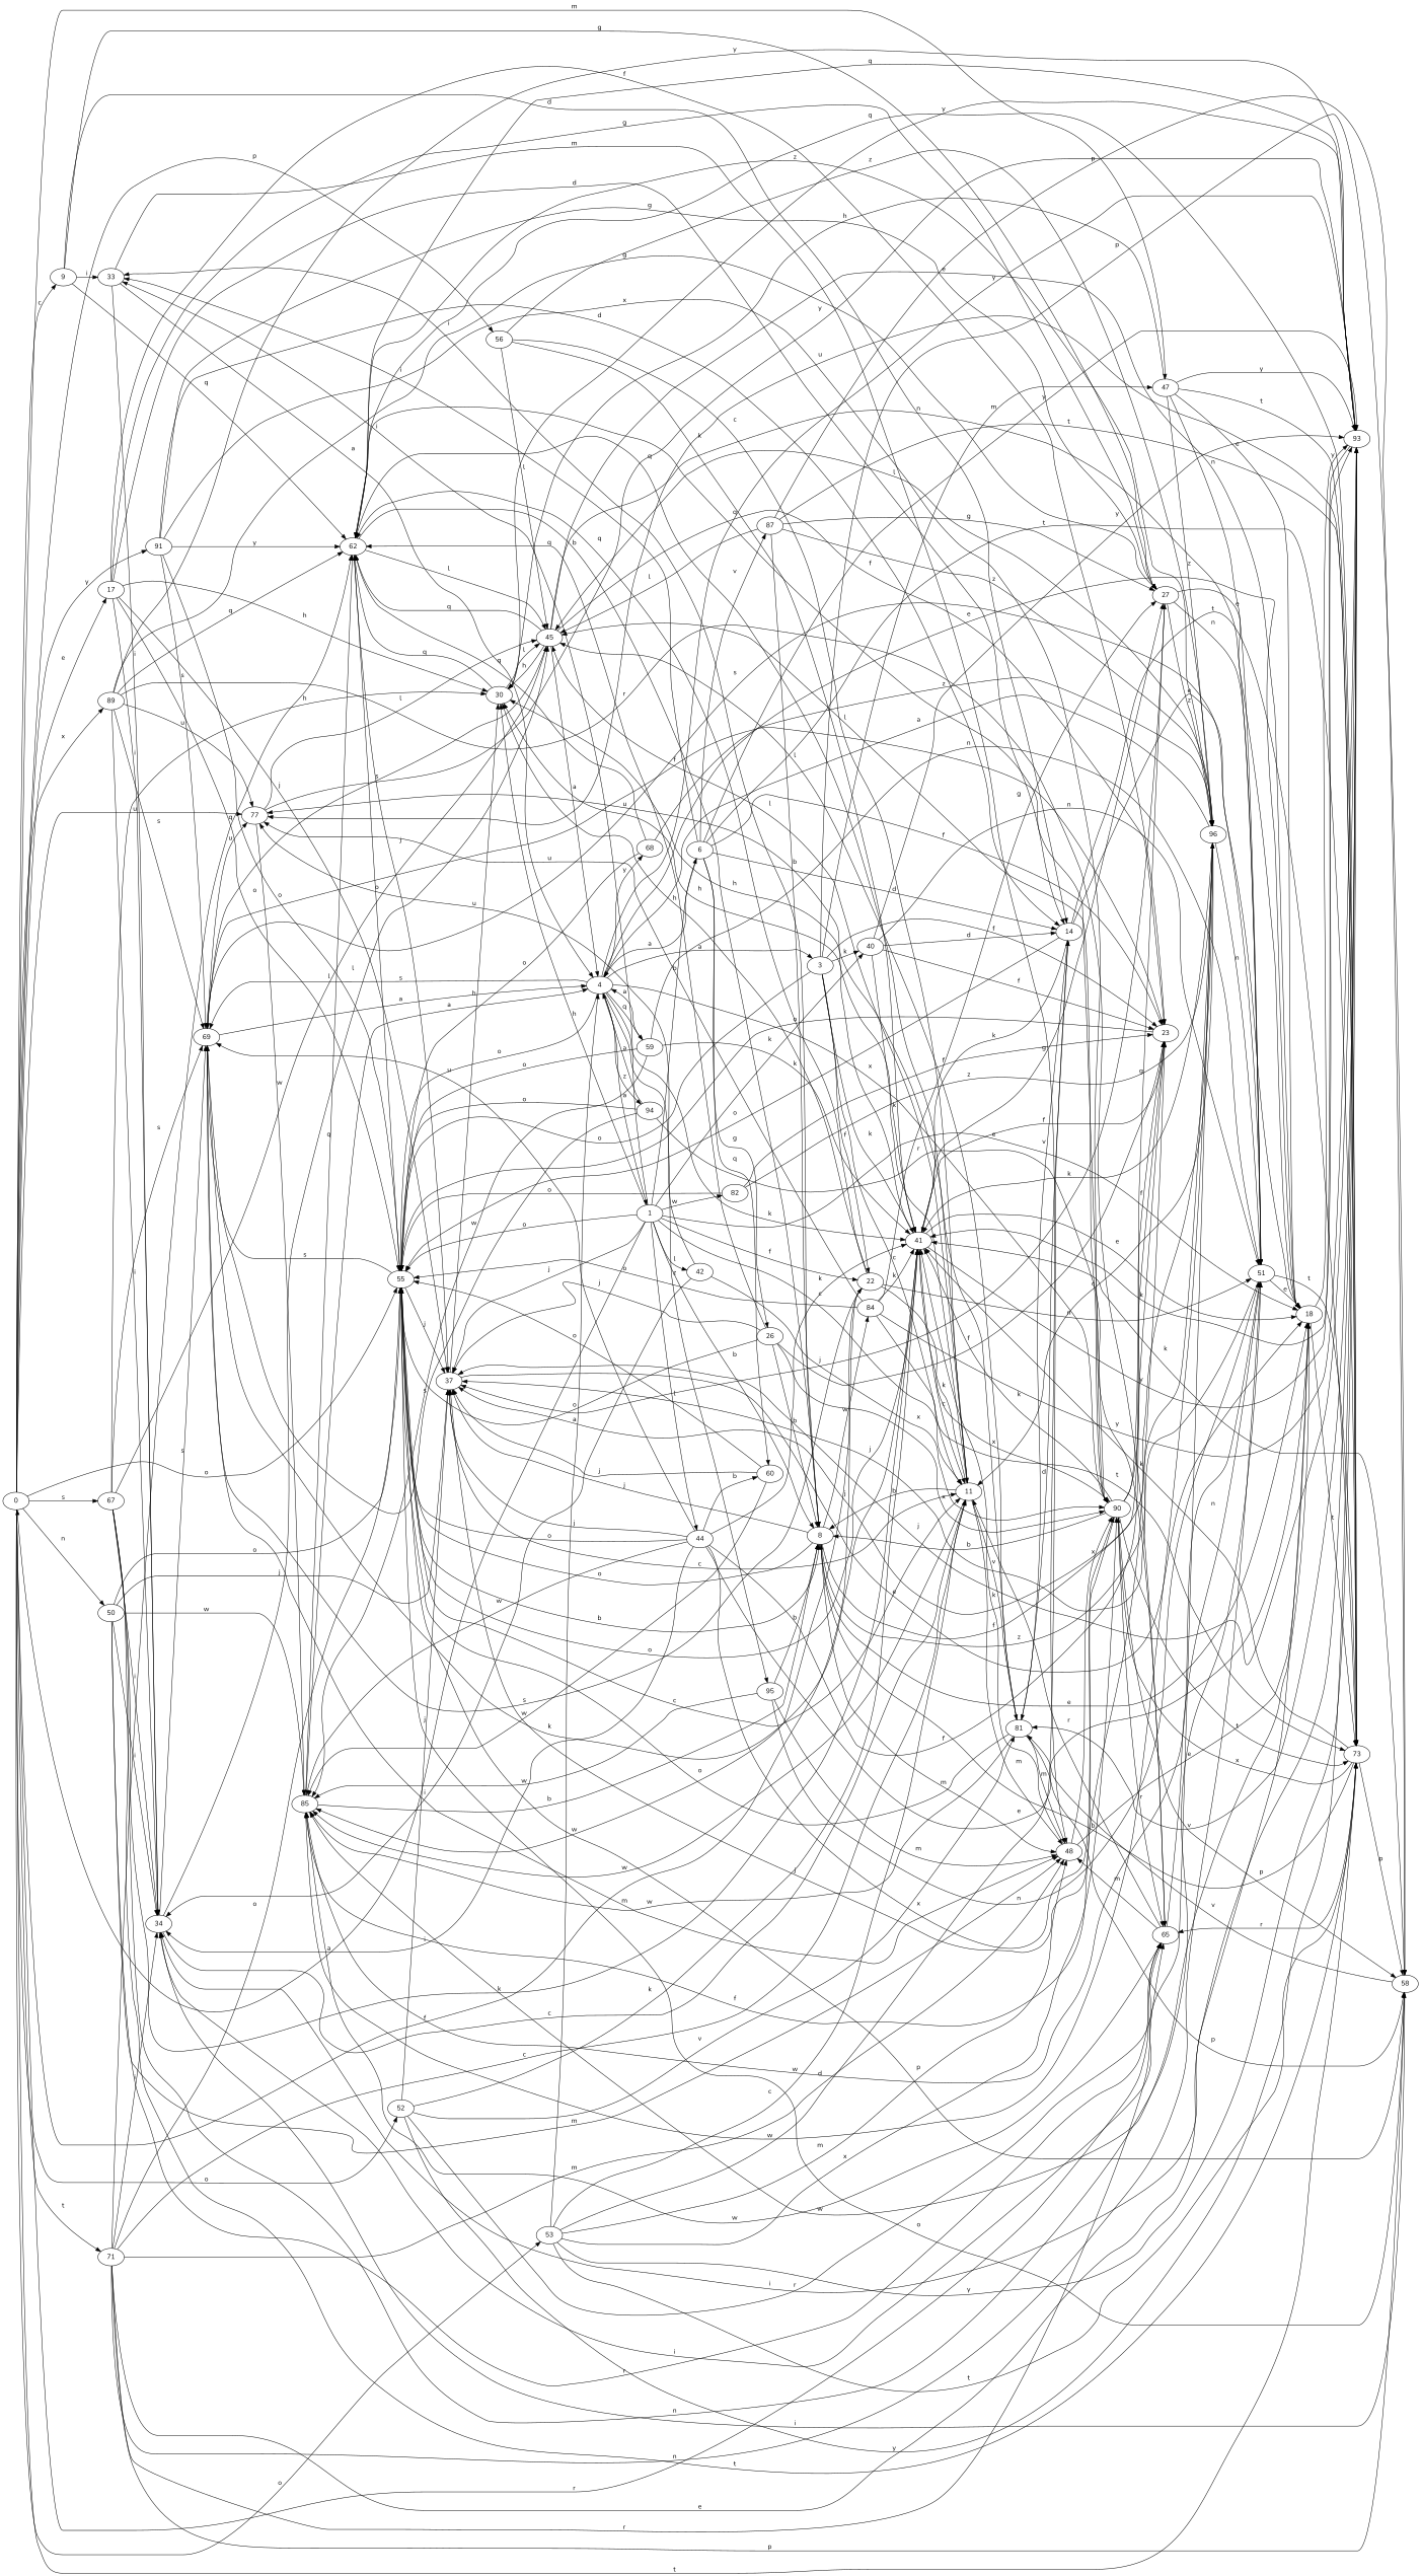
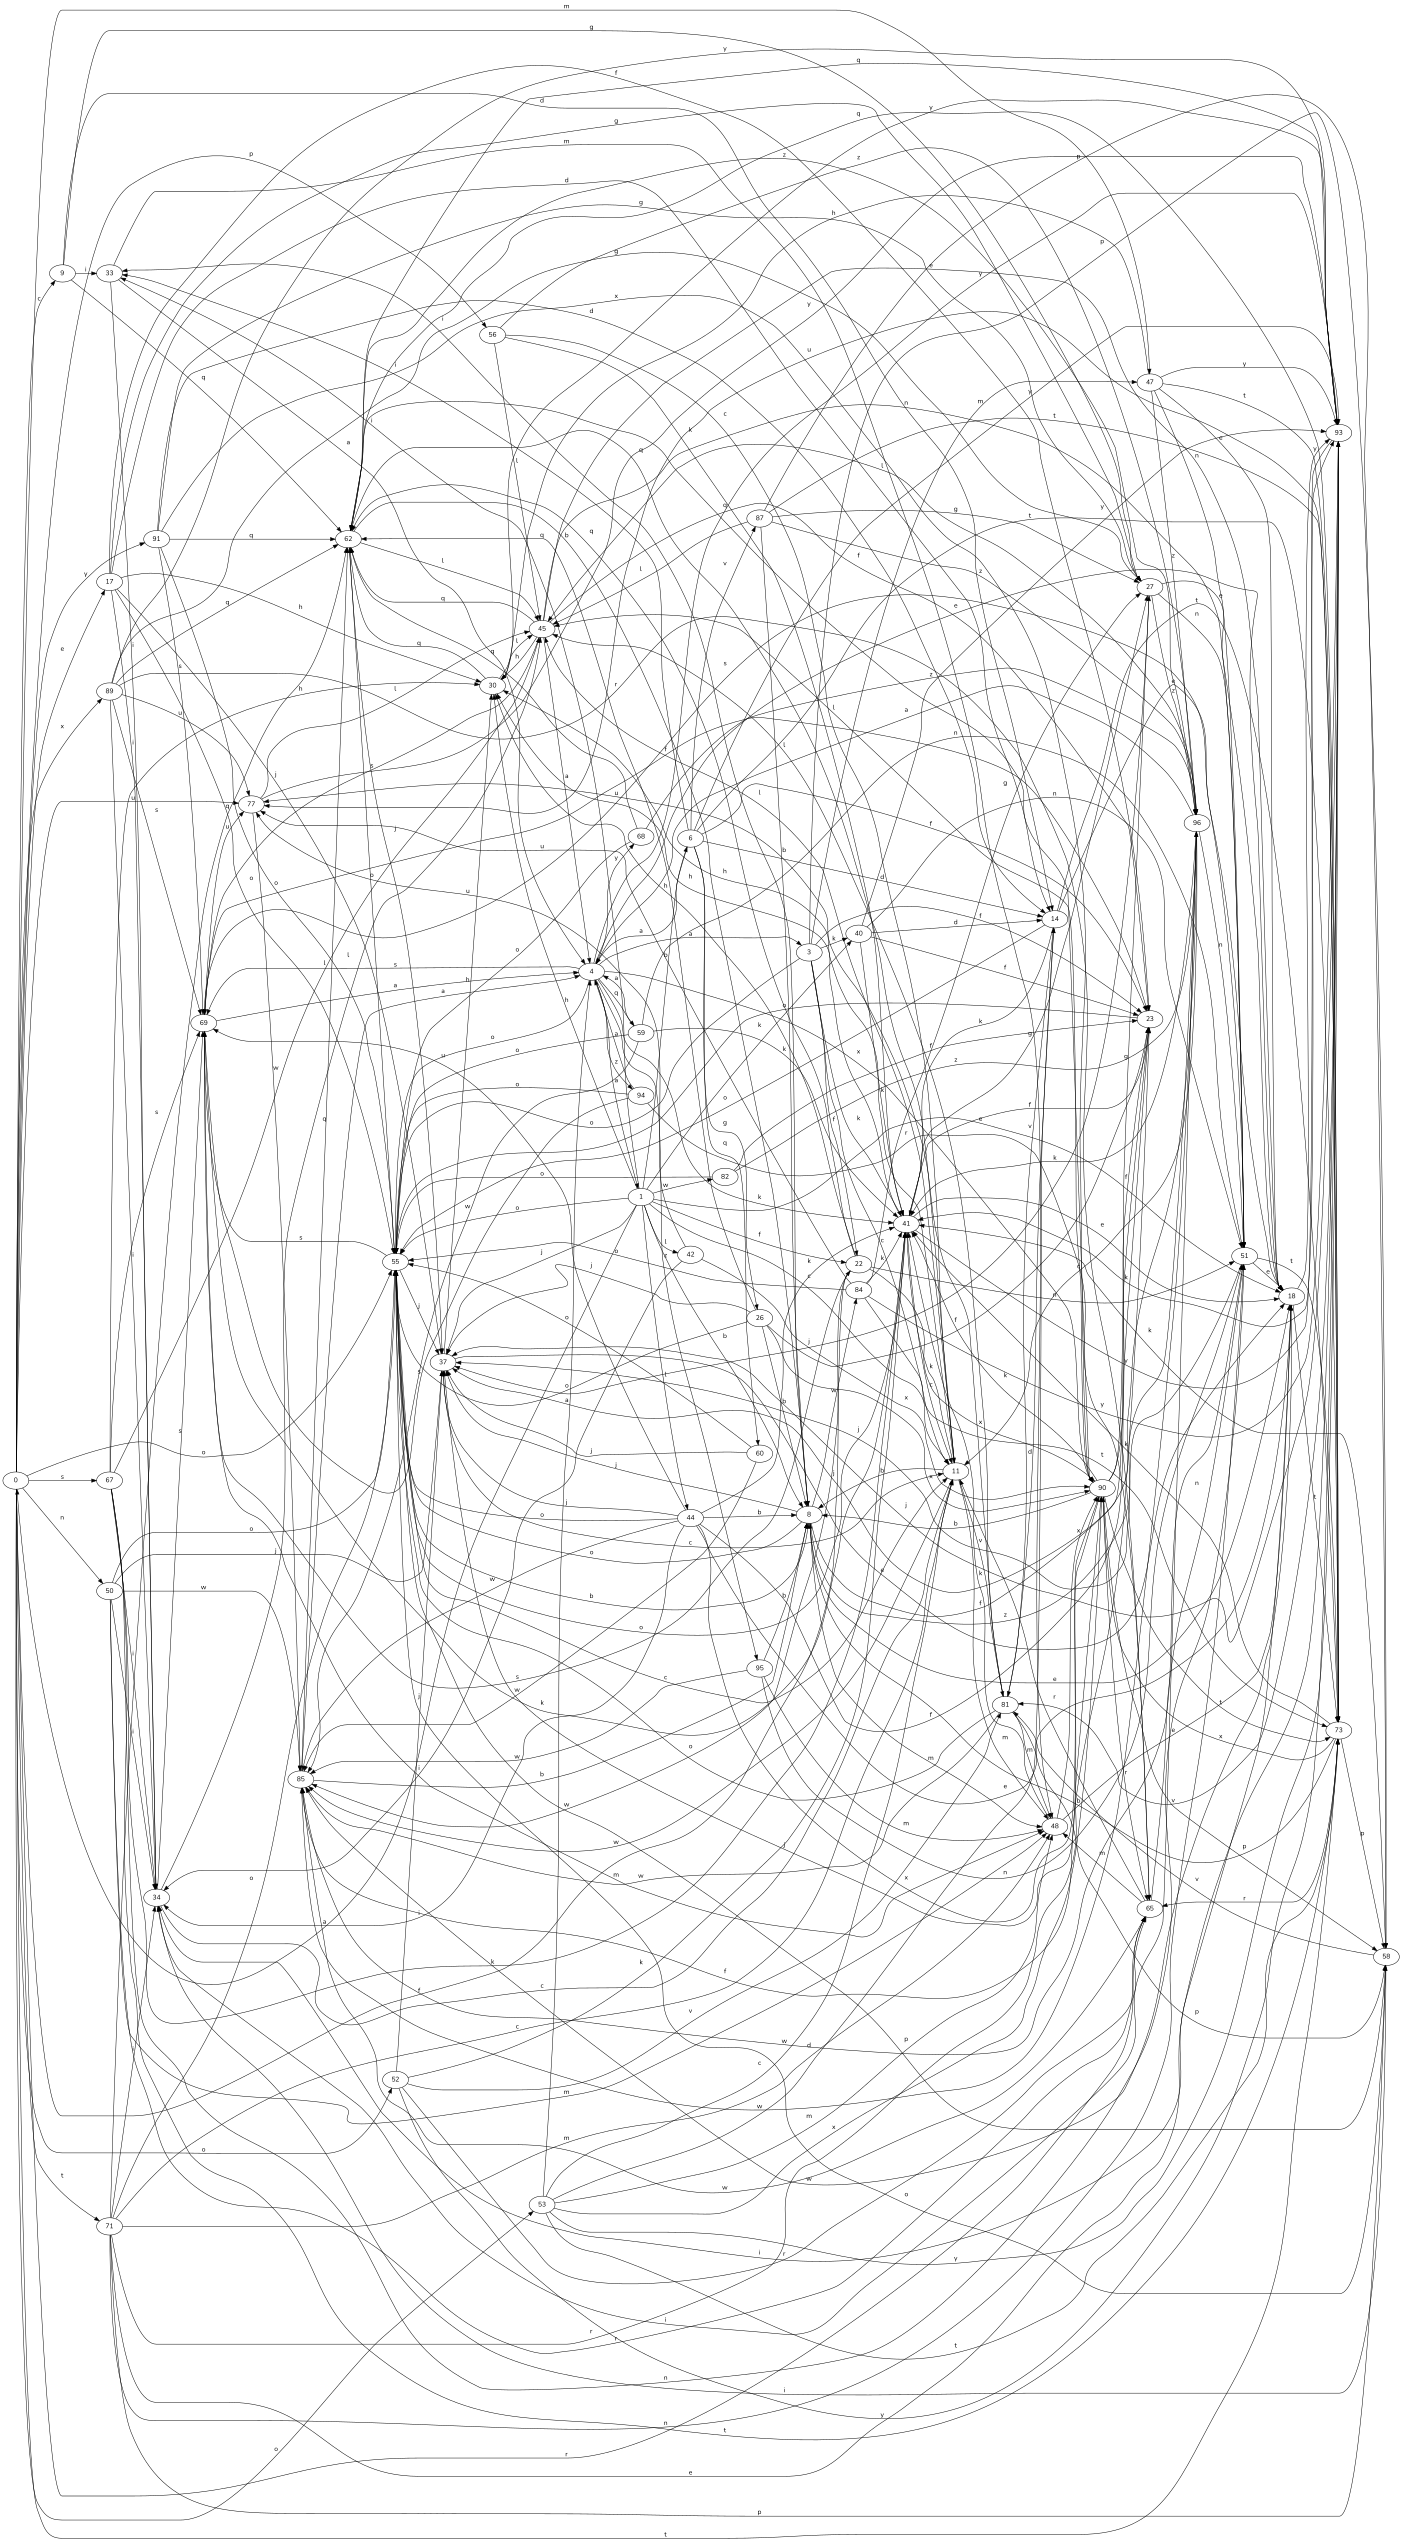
  strict digraph {
    fontname=Nunito
    rankdir=LR
    node [fontname=Nunito]
    edge [fontname=Nunito]
    0
    9
    17
    22
    47
    50
    52
    53
    55
    56
    65
    67
    71
    73
    77
    89
    91
    33
    14
    27
    62
    30
    37
    23
    34
    69
    90
    85
    51
    18
    93
    96
    48
    41
    81
    11
    4
    8
    58
    45
    1
    6
    40
    42
    44
    82
    26
    60
    n49 [label=87]
    84
    3
    59
    68
    94
    95
    0 -> 9 [label=c]
    0 -> 17 [label=e]
    0 -> 22 [label=f]
    0 -> 47 [label=m]
    0 -> 50 [label=n]
    0 -> 52 [label=o]
    0 -> 53 [label=o]
    0 -> 55 [label=o]
    0 -> 56 [label=p]
    0 -> 65 [label=r]
    0 -> 67 [label=s]
    0 -> 71 [label=t]
    0 -> 73 [label=t]
    0 -> 77 [label=u]
    0 -> 89 [label=x]
    0 -> 91 [label=y]
    9 -> 33 [label=i]
    9 -> 14 [label=d]
    9 -> 27 [label=g]
    9 -> 62 [label=q]
    17 -> 55 [label=o]
    17 -> 14 [label=d]
    17 -> 27 [label=g]
    17 -> 30 [label=h]
    17 -> 37 [label=j]
    17 -> 23 [label=f]
    17 -> 34 [label=i]
    22 -> 62 [label=q]
    22 -> 30 [label=h]
    22 -> 69 [label=s]
    22 -> 90 [label=x]
    22 -> 85 [label=w]
    22 -> 51 [label=n]
    47 -> 73 [label=t]
    47 -> 30 [label=h]
    47 -> 51 [label=n]
    47 -> 18 [label=e]
    47 -> 93 [label=y]
    47 -> 96 [label=z]
    50 -> 55 [label=o]
    50 -> 65 [label=r]
    50 -> 37 [label=j]
    50 -> 34 [label=i]
    50 -> 85 [label=w]
    50 -> 48 [label=m]
    52 -> 65 [label=r]
    52 -> 37 [label=j]
    52 -> 93 [label=y]
    52 -> 41 [label=k]
    52 -> 81 [label=v]
    53 -> 73 [label=t]
    53 -> 14 [label=d]
    53 -> 90 [label=x]
    53 -> 93 [label=y]
    53 -> 48 [label=m]
    53 -> 11 [label=c]
    53 -> 4 [label=a]
    55 -> 37 [label=j]
    55 -> 69 [label=s]
    55 -> 11 [label=c]
    55 -> 8 [label=b]
    55 -> 58 [label=p]
    56 -> 96 [label=z]
    56 -> 41 [label=k]
    56 -> 11 [label=c]
    56 -> 45 [label=l]
    65 -> 85 [label=w]
    65 -> 51 [label=n]
    65 -> 48 [label=m]
    65 -> 11 [label=r]
    67 -> 73 [label=t]
    67 -> 30 [label=h]
    67 -> 34 [label=i]
    67 -> 69 [label=s]
    67 -> 51 [label=n]
    67 -> 41 [label=k]
    67 -> 45 [label=l]
    71 -> 55 [label=o]
-   71 -> 65 [label=r]
+   71 -> 90 [label=r]
    71 -> 62 [label=q]
    71 -> 34 [label=i]
    71 -> 51 [label=n]
    71 -> 18 [label=e]
    71 -> 48 [label=m]
    71 -> 11 [label=c]
    71 -> 58 [label=p]
    73 -> 65 [label=r]
    73 -> 77 [label=u]
    73 -> 62 [label=q]
    73 -> 90 [label=x]
    73 -> 41 [label=k]
    73 -> 8 [label=b]
    73 -> 58 [label=p]
    77 -> 85 [label=w]
    77 -> 93 [label=y]
    77 -> 45 [label=l]
    89 -> 65 [label=r]
    89 -> 77 [label=u]
    89 -> 27 [label=g]
    89 -> 62 [label=q]
    89 -> 34 [label=i]
    89 -> 69 [label=s]
    89 -> 93 [label=y]
    91 -> 55 [label=o]
    91 -> 14 [label=d]
    91 -> 27 [label=g]
-   91 -> 62 [label=y]
+   91 -> 62 [label=q]
    91 -> 69 [label=s]
    91 -> 90 [label=x]
    33 -> 34 [label=i]
    33 -> 48 [label=m]
    33 -> 4 [label=a]
    14 -> 55 [label=o]
    14 -> 73 [label=t]
    14 -> 18 [label=e]
    14 -> 41 [label=k]
    14 -> 81 [label=v]
    27 -> 37 [label=j]
    27 -> 51 [label=n]
    27 -> 18 [label=e]
    27 -> 96 [label=z]
    62 -> 55 [label=o]
    62 -> 37 [label=j]
    62 -> 96 [label=z]
    62 -> 8 [label=b]
    62 -> 45 [label=l]
    30 -> 62 [label=q]
    30 -> 93 [label=y]
    30 -> 45 [label=l]
    37 -> 30 [label=h]
    37 -> 18 [label=e]
    37 -> 11 [label=c]
    23 -> 55 [label=o]
    34 -> 69 [label=s]
    34 -> 11 [label=c]
    34 -> 45 [label=l]
    69 -> 77 [label=u]
    69 -> 23 [label=f]
    69 -> 48 [label=m]
    69 -> 41 [label=k]
    69 -> 4 [label=a]
    90 -> 65 [label=r]
    90 -> 73 [label=t]
    90 -> 27 [label=g]
    90 -> 62 [label=q]
    90 -> 37 [label=j]
    90 -> 23 [label=f]
    90 -> 41 [label=k]
    90 -> 8 [label=b]
    90 -> 58 [label=p]
    90 -> 45 [label=l]
    85 -> 62 [label=q]
    85 -> 23 [label=f]
    85 -> 4 [label=a]
    85 -> 8 [label=b]
    51 -> 73 [label=t]
    51 -> 37 [label=j]
    51 -> 69 [label=s]
    51 -> 85 [label=w]
    51 -> 18 [label=e]
    18 -> 73 [label=t]
    18 -> 85 [label=w]
    18 -> 93 [label=y]
    93 -> 62 [label=q]
    93 -> 37 [label=j]
    93 -> 34 [label=i]
    93 -> 41 [label=k]
    93 -> 81 [label=v]
    96 -> 37 [label=j]
    96 -> 34 [label=i]
    96 -> 85 [label=w]
    96 -> 51 [label=n]
    96 -> 41 [label=k]
    96 -> 11 [label=c]
    96 -> 4 [label=a]
    96 -> 45 [label=l]
    48 -> 90 [label=x]
    48 -> 18 [label=e]
    48 -> 41 [label=k]
    41 -> 55 [label=o]
    41 -> 27 [label=g]
    41 -> 30 [label=h]
    41 -> 23 [label=f]
    41 -> 18 [label=e]
    41 -> 93 [label=y]
    41 -> 11 [label=c]
    81 -> 55 [label=o]
    81 -> 77 [label=u]
    81 -> 14 [label=d]
    81 -> 85 [label=w]
    81 -> 48 [label=m]
    81 -> 58 [label=p]
    81 -> 45 [label=l]
    11 -> 62 [label=q]
    11 -> 30 [label=h]
    11 -> 85 [label=w]
    11 -> 48 [label=m]
    11 -> 41 [label=k]
    11 -> 81 [label=v]
    11 -> 8 [label=b]
    11 -> 45 [label=l]
    4 -> 55 [label=o]
    4 -> 69 [label=s]
    4 -> 90 [label=x]
    4 -> 18 [label=e]
    4 -> 93 [label=y]
    4 -> 41 [label=k]
    4 -> 1 [label=a]
    4 -> 3 [label=a]
    4 -> 59 [label=q]
    4 -> 68 [label=y]
    4 -> 94 [label=z]
    4 -> 95 [label=z]
    8 -> 55 [label=o]
    8 -> 33 [label=i]
    8 -> 37 [label=j]
    8 -> 23 [label=f]
    8 -> 18 [label=e]
    8 -> 96 [label=z]
    8 -> 48 [label=m]
    8 -> 84 [label=w]
    58 -> 55 [label=o]
    58 -> 34 [label=i]
    58 -> 41 [label=k]
    58 -> 81 [label=v]
    45 -> 62 [label=q]
    45 -> 30 [label=h]
    45 -> 23 [label=f]
    45 -> 69 [label=s]
    45 -> 51 [label=n]
    45 -> 18 [label=e]
    45 -> 4 [label=a]
    1 -> 0 [label=a]
    1 -> 22 [label=f]
    1 -> 55 [label=o]
    1 -> 33 [label=i]
    1 -> 30 [label=h]
    1 -> 37 [label=j]
    1 -> 18 [label=e]
    1 -> 11 [label=c]
    1 -> 8 [label=b]
    1 -> 6 [label=b]
    1 -> 40 [label=k]
    1 -> 42 [label=l]
    1 -> 44 [label=l]
    1 -> 82 [label=w]
    6 -> 73 [label=t]
    6 -> 33 [label=i]
    6 -> 14 [label=d]
    6 -> 23 [label=f]
    6 -> 93 [label=y]
    6 -> 4 [label=a]
    6 -> 26 [label=g]
    6 -> 60 [label=q]
    6 -> n49 [label=v]
    40 -> 14 [label=d]
    40 -> 23 [label=f]
    40 -> 51 [label=n]
    40 -> 93 [label=y]
    40 -> 41 [label=k]
    42 -> 77 [label=u]
    42 -> 34 [label=i]
    42 -> 90 [label=x]
    44 -> 55 [label=o]
    44 -> 37 [label=j]
    44 -> 23 [label=f]
    44 -> 34 [label=i]
    44 -> 69 [label=u]
    44 -> 90 [label=x]
    44 -> 85 [label=w]
    44 -> 18 [label=e]
    44 -> 41 [label=k]
-   44 -> 60 [label=b]
+   44 -> 8 [label=b]
    82 -> 55 [label=o]
    82 -> 23 [label=f]
    82 -> 96 [label=z]
    26 -> 55 [label=o]
    26 -> 62 [label=q]
    26 -> 37 [label=j]
    26 -> 23 [label=f]
    26 -> 90 [label=x]
    26 -> 8 [label=b]
    60 -> 55 [label=o]
    60 -> 37 [label=j]
    60 -> 85 [label=w]
    n49 -> 73 [label=t]
    n49 -> 27 [label=g]
    n49 -> 96 [label=z]
    n49 -> 8 [label=b]
    n49 -> 58 [label=p]
    n49 -> 45 [label=l]
    84 -> 55 [label=o]
    84 -> 73 [label=t]
    84 -> 77 [label=u]
    84 -> 27 [label=g]
    84 -> 93 [label=y]
    84 -> 41 [label=k]
    3 -> 22 [label=f]
    3 -> 47 [label=m]
    3 -> 55 [label=o]
    3 -> 23 [label=f]
    3 -> 41 [label=k]
    3 -> 11 [label=c]
    3 -> 58 [label=p]
    3 -> 40 [label=k]
    59 -> 55 [label=o]
    59 -> 85 [label=w]
    59 -> 51 [label=n]
    59 -> 41 [label=k]
    59 -> 4 [label=a]
    68 -> 55 [label=o]
    68 -> 62 [label=q]
    68 -> 96 [label=z]
    94 -> 55 [label=o]
    94 -> 65 [label=r]
    94 -> 69 [label=s]
    94 -> 4 [label=a]
    95 -> 85 [label=w]
    95 -> 51 [label=n]
    95 -> 48 [label=m]
    95 -> 8 [label=b]
  }
